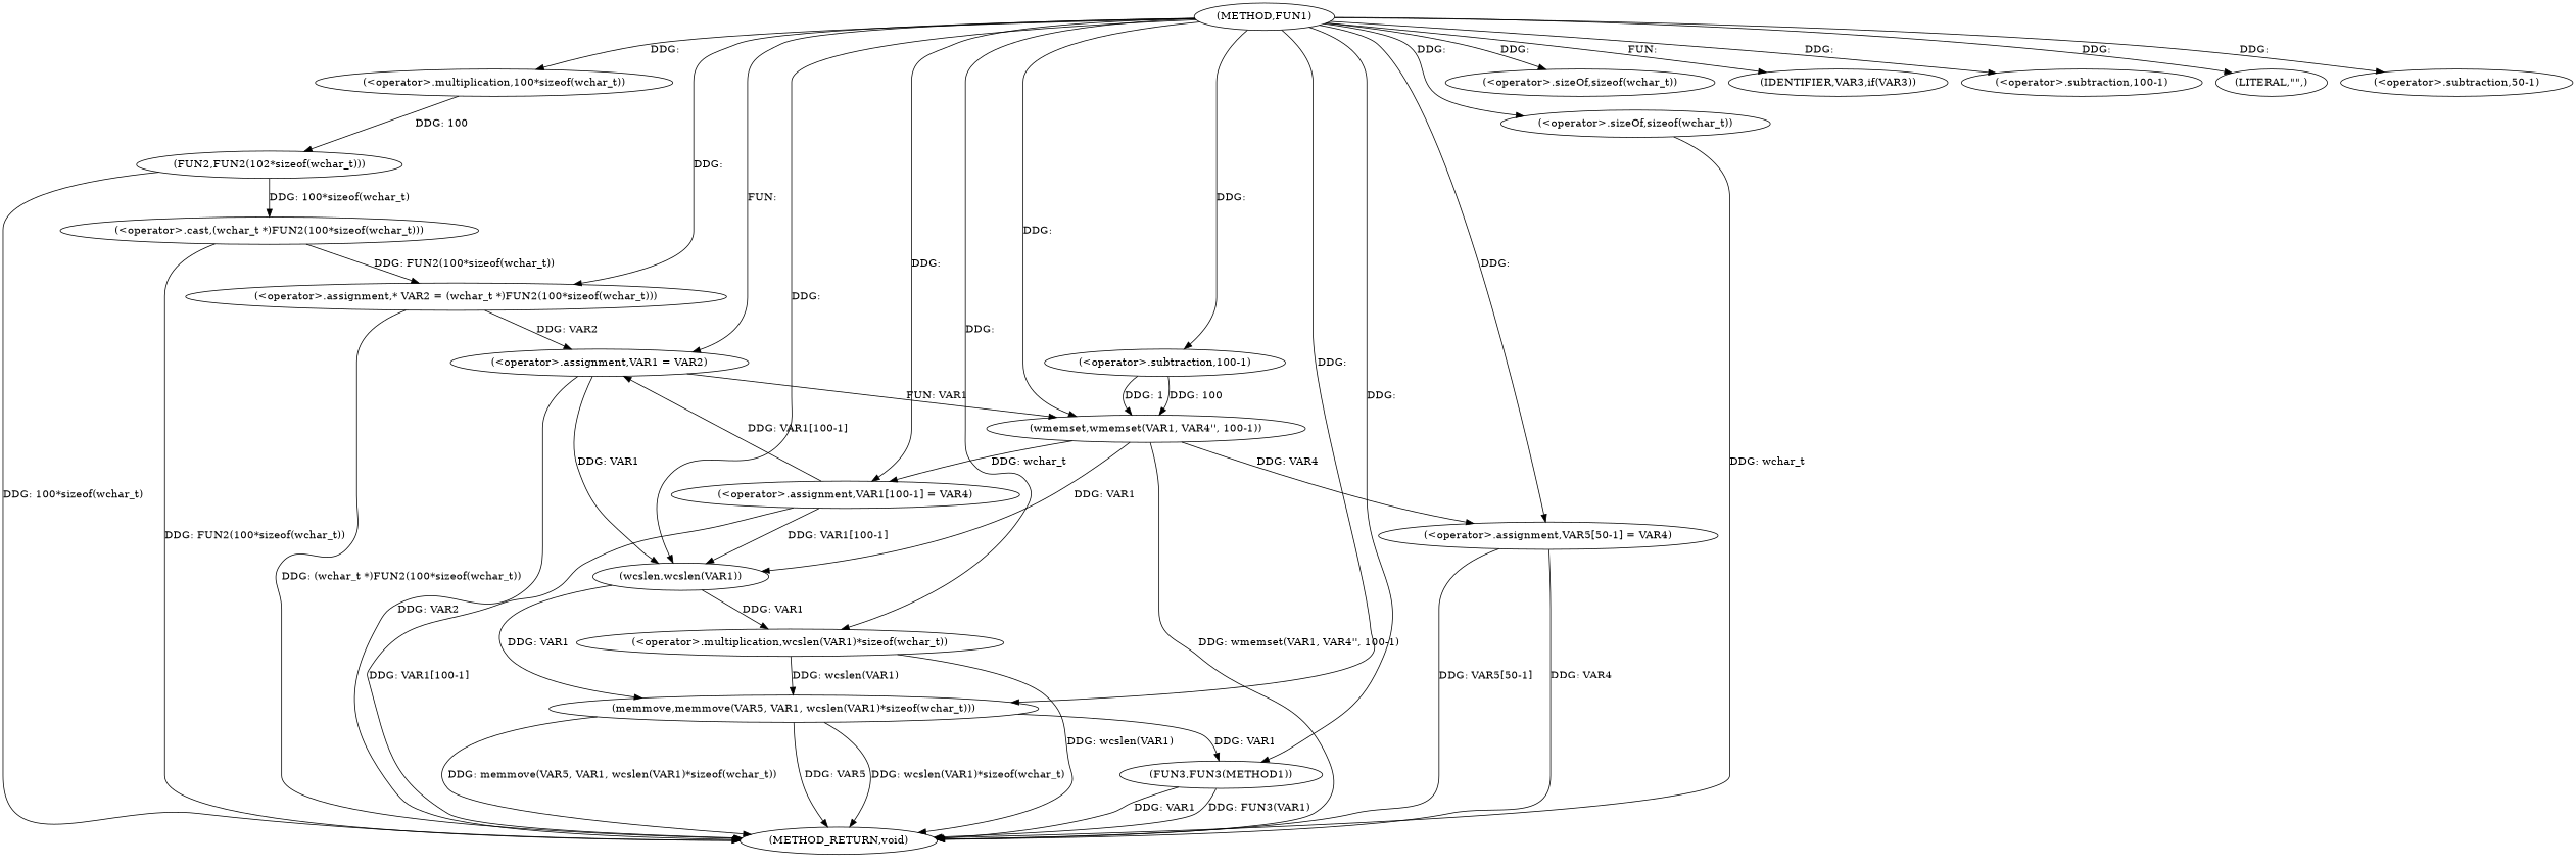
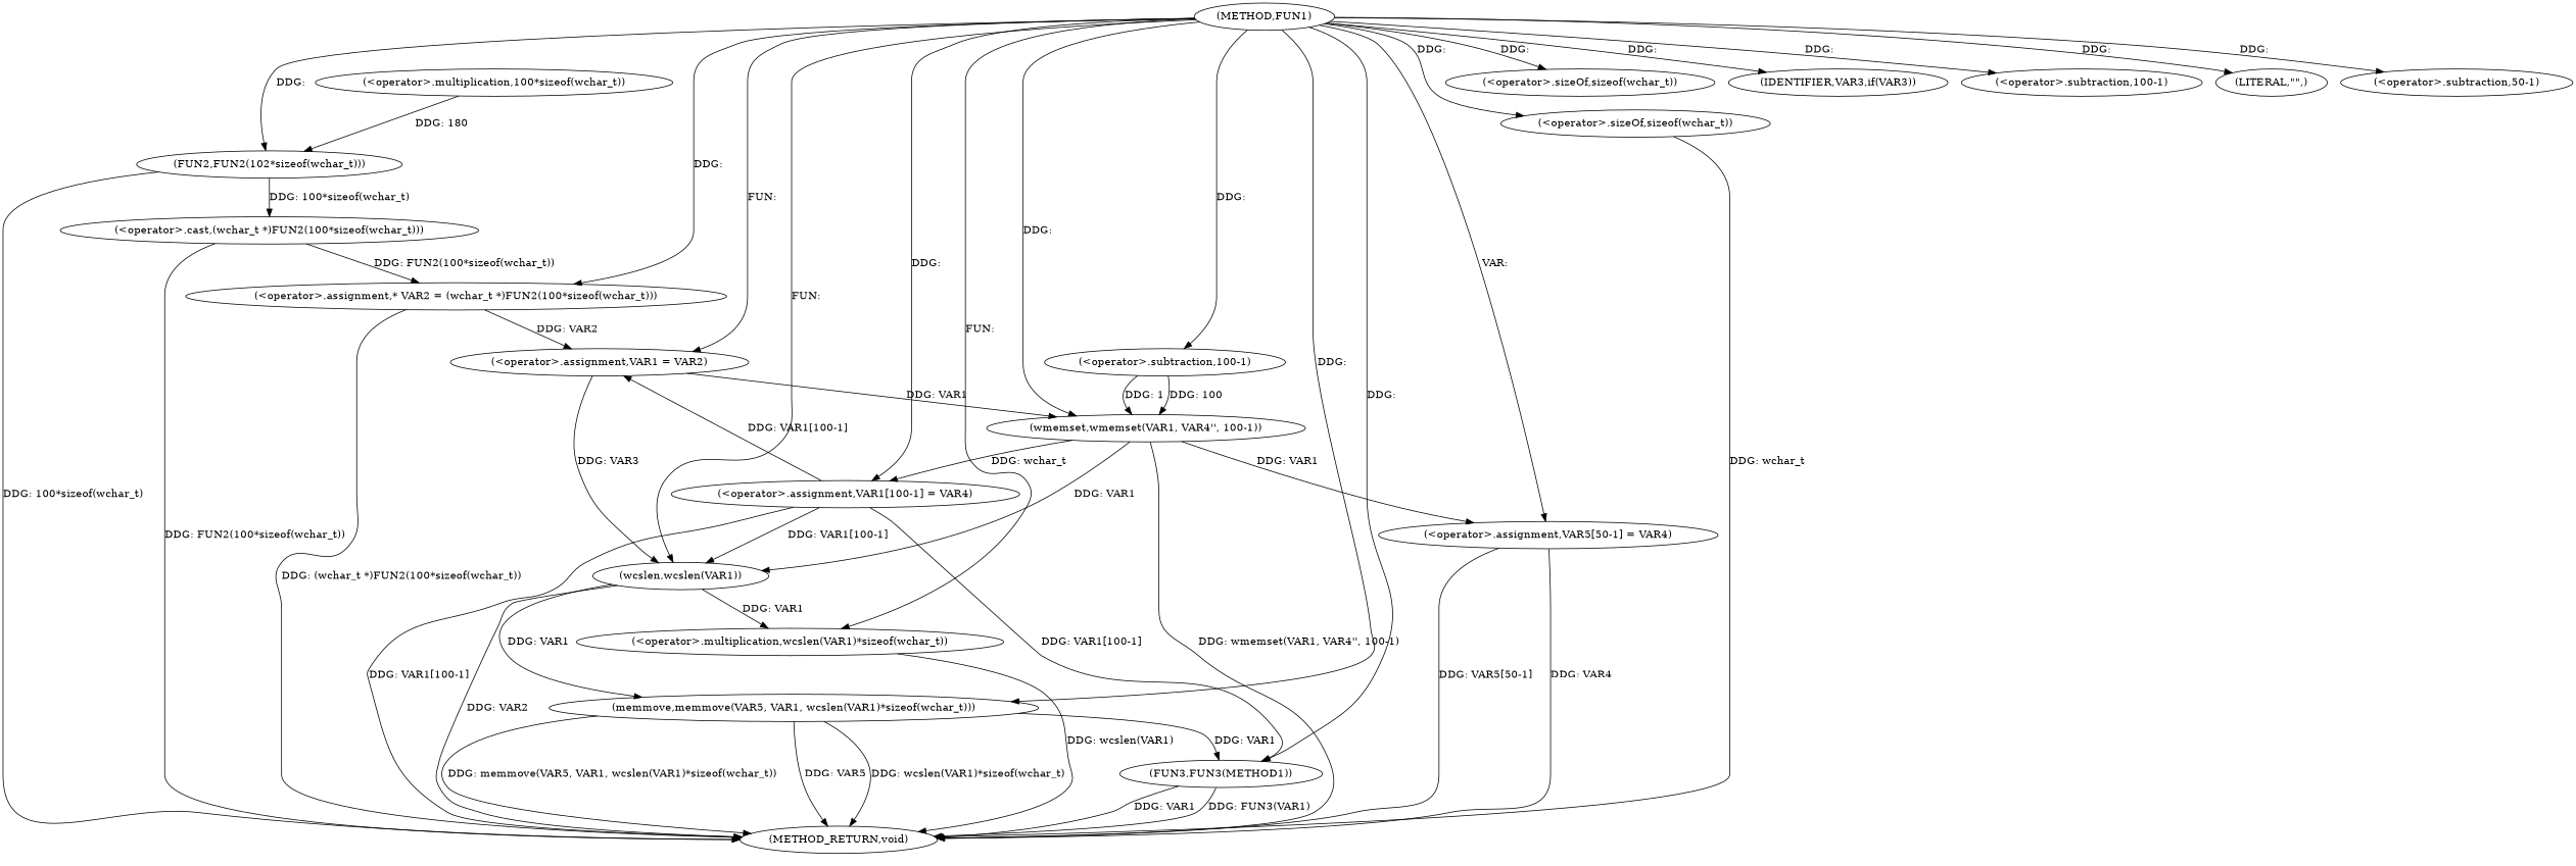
  digraph {
    n1 [label="(METHOD,FUN1)"]
    n2 [label="(<operator>.assignment,* VAR2 = (wchar_t *)FUN2(100*sizeof(wchar_t)))"]
    n3 [label="(<operator>.multiplication,100*sizeof(wchar_t))"]
    n4 [label="(<operator>.sizeOf,sizeof(wchar_t))"]
    n5 [label="(<operator>.assignment,VAR1 = VAR2)"]
    n6 [label="(IDENTIFIER,VAR3,if(VAR3))"]
    n7 [label="(wmemset,wmemset(VAR1, VAR4'', 100-1))"]
    n8 [label="(<operator>.subtraction,100-1)"]
    n9 [label="(<operator>.assignment,VAR1[100-1] = VAR4)"]
    n10 [label="(<operator>.subtraction,100-1)"]
    n11 [label="(LITERAL,\"\",)"]
    n12 [label="(memmove,memmove(VAR5, VAR1, wcslen(VAR1)*sizeof(wchar_t)))"]
    n13 [label="(<operator>.multiplication,wcslen(VAR1)*sizeof(wchar_t))"]
    n14 [label="(wcslen,wcslen(VAR1))"]
    n15 [label="(<operator>.sizeOf,sizeof(wchar_t))"]
    n16 [label="(<operator>.assignment,VAR5[50-1] = VAR4)"]
    n17 [label="(<operator>.subtraction,50-1)"]
    n18 [label="(FUN3,FUN3(METHOD1))"]
    n19 [label="(METHOD_RETURN,void)"]
    n20 [label="(FUN2,FUN2(102*sizeof(wchar_t)))"]
    n21 [label="(<operator>.cast,(wchar_t *)FUN2(100*sizeof(wchar_t)))"]
    n1 -> n2 [label="DDG: "]
-   n1 -> n3 [label="DDG: "]
+   n1 -> n20 [label="DDG: "]
    n1 -> n4 [label="DDG: "]
    n1 -> n5 [label="FUN: "]
-   n1 -> n6 [label="FUN: "]
+   n1 -> n6 [label="DDG: "]
    n1 -> n7 [label="DDG: "]
    n1 -> n8 [label="DDG: "]
    n1 -> n9 [label="DDG: "]
    n1 -> n10 [label="DDG: "]
    n1 -> n11 [label="DDG: "]
    n1 -> n12 [label="DDG: "]
-   n1 -> n13 [label="DDG: "]
-   n1 -> n14 [label="DDG: "]
+   n1 -> n13 [label="FUN: "]
+   n1 -> n14 [label="FUN: "]
    n1 -> n15 [label="DDG: "]
-   n1 -> n16 [label="DDG: "]
+   n1 -> n16 [label="VAR: "]
    n1 -> n17 [label="DDG: "]
    n1 -> n18 [label="DDG: "]
    n2 -> n5 [label="DDG: VAR2"]
    n2 -> n19 [label="DDG: (wchar_t *)FUN2(100*sizeof(wchar_t))"]
-   n3 -> n20 [label="DDG: 100"]
-   n5 -> n7 [label="FUN: VAR1"]
-   n5 -> n14 [label="DDG: VAR1"]
-   n5 -> n19 [label="DDG: VAR2"]
+   n3 -> n20 [label="DDG: 180"]
+   n5 -> n7 [label="DDG: VAR1"]
+   n5 -> n14 [label="DDG: VAR3"]
+   n14 -> n19 [label="DDG: VAR2"]
    n7 -> n9 [label="DDG: wchar_t"]
    n7 -> n14 [label="DDG: VAR1"]
-   n7 -> n16 [label="DDG: VAR4"]
+   n7 -> n16 [label="DDG: VAR1"]
    n7 -> n19 [label="DDG: wmemset(VAR1, VAR4'', 100-1)"]
    n8 -> n7 [label="DDG: 100"]
    n8 -> n7 [label="DDG: 1"]
    n9 -> n5 [label="DDG: VAR1[100-1]"]
    n9 -> n14 [label="DDG: VAR1[100-1]"]
+   n9 -> n18 [label="DDG: VAR1[100-1]"]
    n9 -> n19 [label="DDG: VAR1[100-1]"]
    n12 -> n18 [label="DDG: VAR1"]
    n12 -> n19 [label="DDG: memmove(VAR5, VAR1, wcslen(VAR1)*sizeof(wchar_t))"]
    n12 -> n19 [label="DDG: VAR5"]
    n12 -> n19 [label="DDG: wcslen(VAR1)*sizeof(wchar_t)"]
-   n13 -> n12 [label="DDG: wcslen(VAR1)"]
    n13 -> n19 [label="DDG: wcslen(VAR1)"]
    n14 -> n12 [label="DDG: VAR1"]
    n14 -> n13 [label="DDG: VAR1"]
    n15 -> n19 [label="DDG: wchar_t"]
    n16 -> n19 [label="DDG: VAR4"]
    n16 -> n19 [label="DDG: VAR5[50-1]"]
    n18 -> n19 [label="DDG: VAR1"]
    n18 -> n19 [label="DDG: FUN3(VAR1)"]
    n20 -> n19 [label="DDG: 100*sizeof(wchar_t)"]
    n20 -> n21 [label="DDG: 100*sizeof(wchar_t)"]
    n21 -> n2 [label="DDG: FUN2(100*sizeof(wchar_t))"]
    n21 -> n19 [label="DDG: FUN2(100*sizeof(wchar_t))"]
  }
